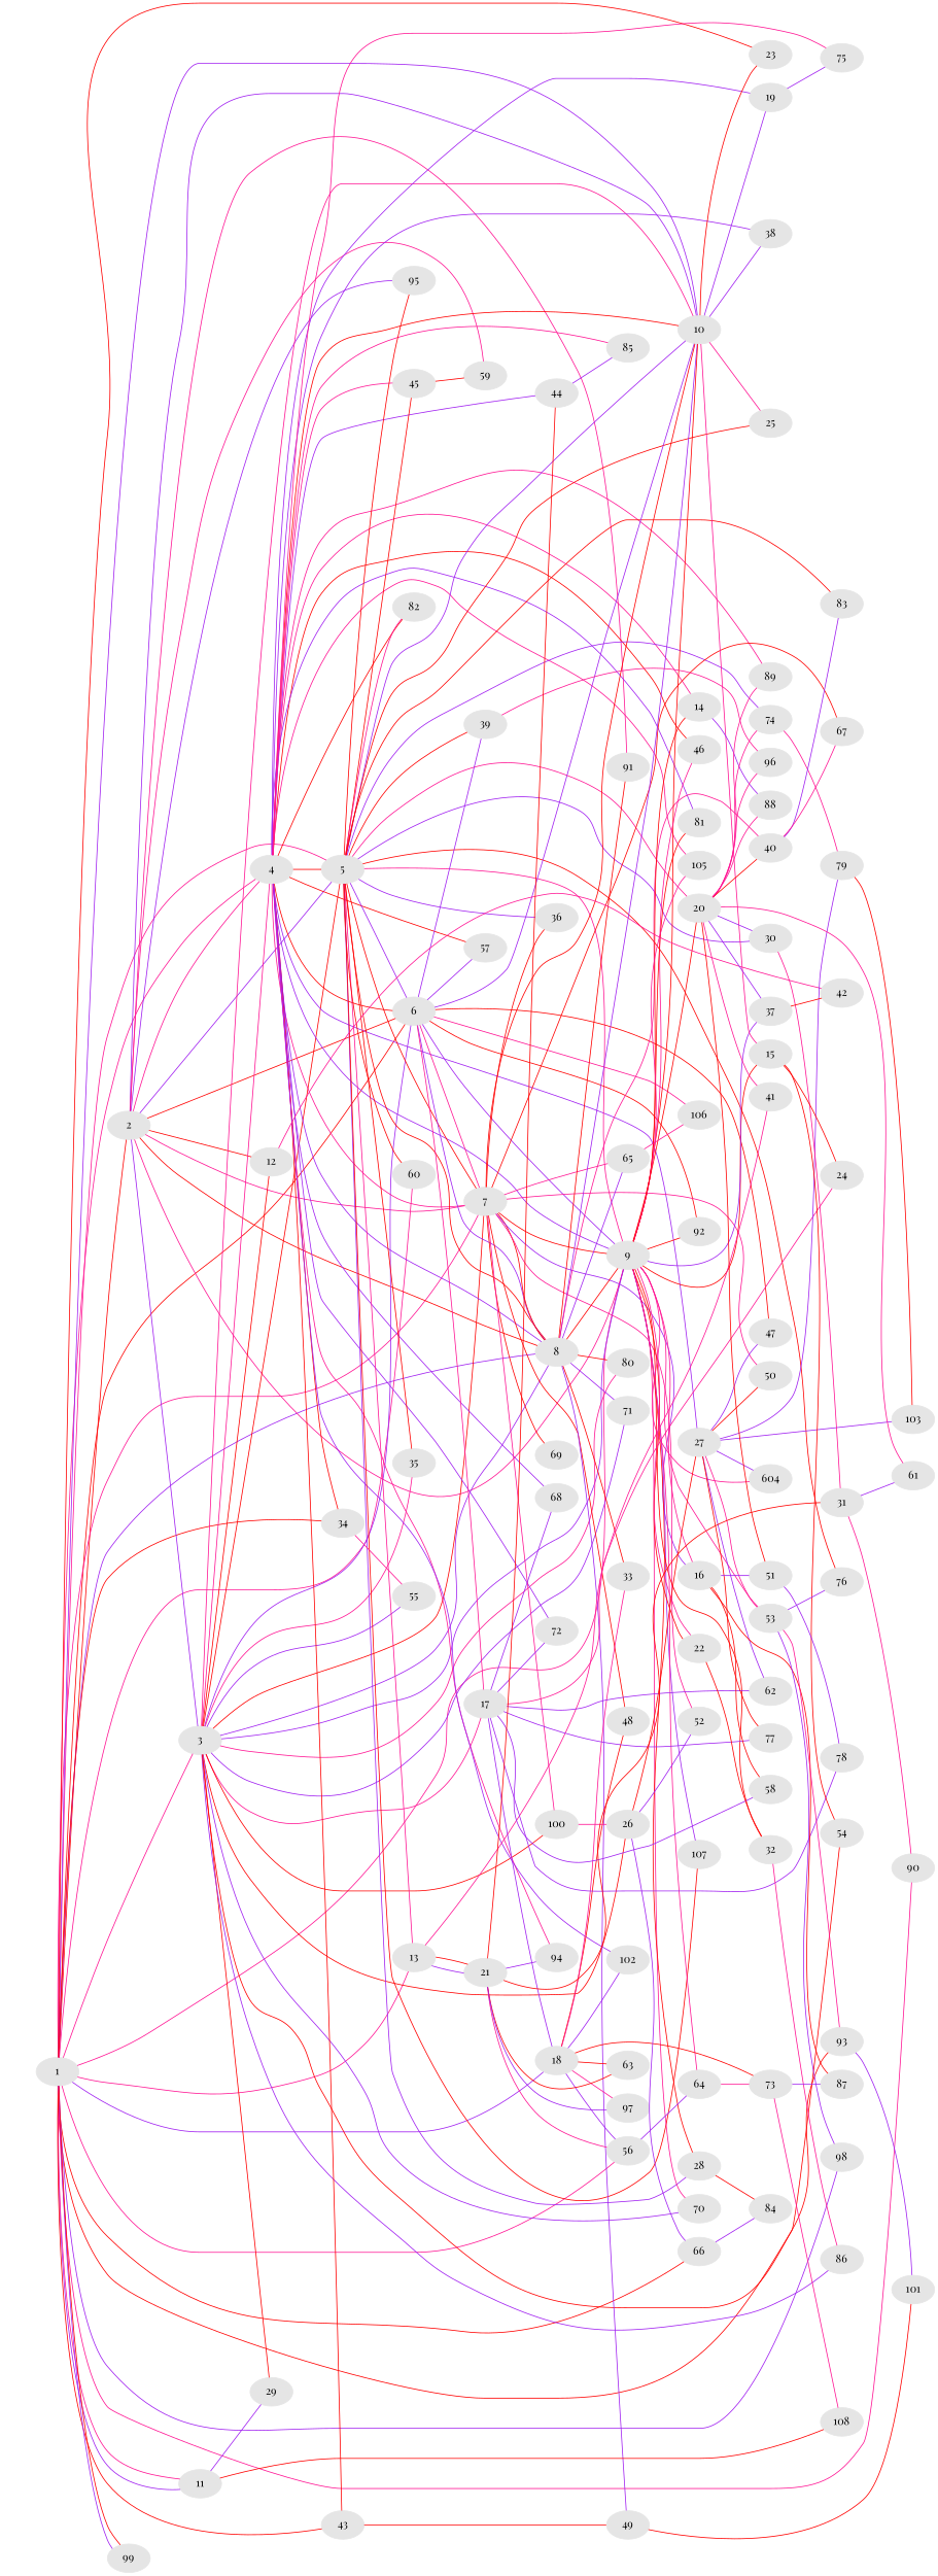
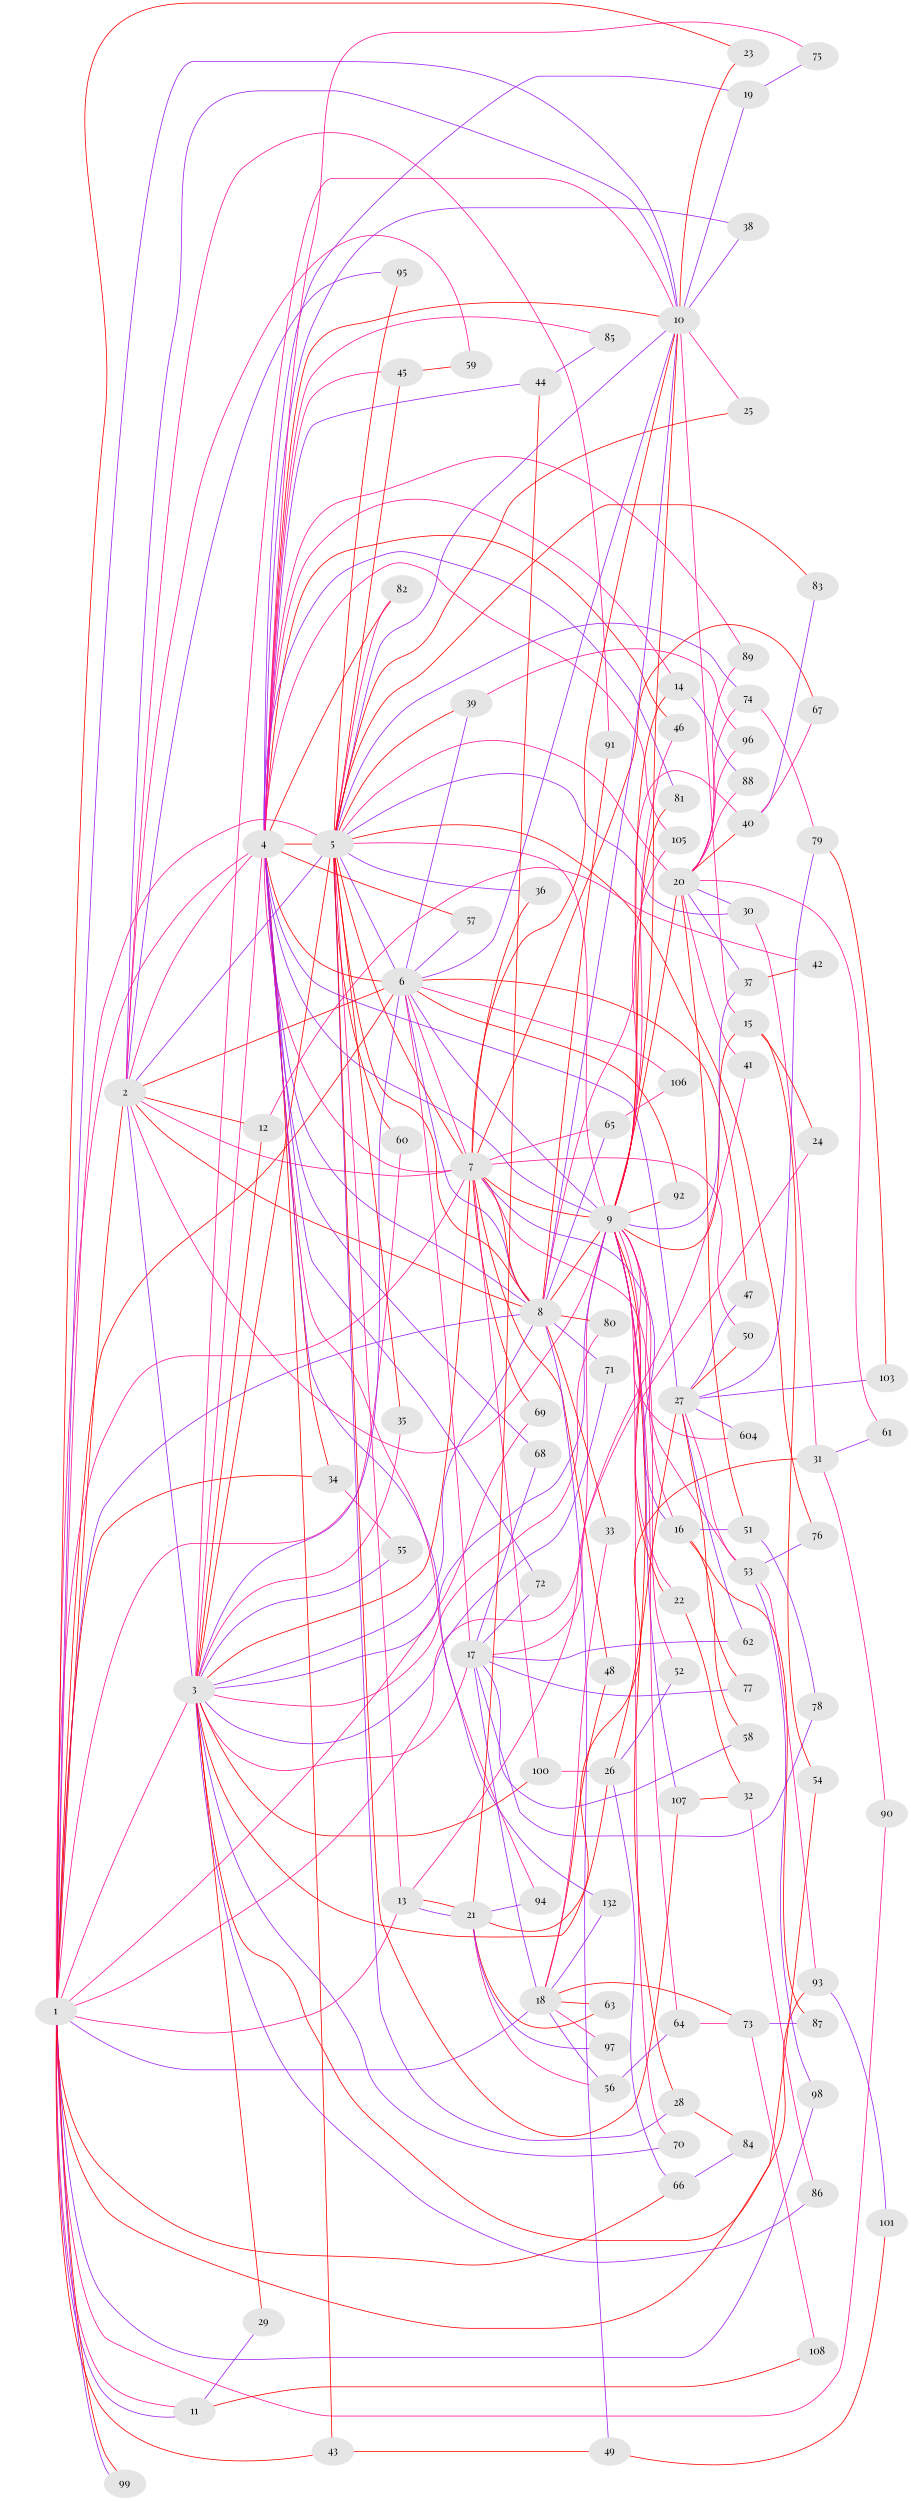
  graph {
    fontname="Playfair Display"
    rankdir=LR
    node [color=gray90 fontname="Playfair Display" style=filled]
    edge [color=red fontname="Playfair Display"]
    1
    2
    3
    4
    5
    6
    7
    8
    9
    10
    11
    13
    18
    23
    34
    43
    54
    60
    66
    69
    90
    98
    99
    12
    59
    91
    95
    17
    26
    29
    35
    55
    70
    71
    80
    86
    93
    100
    14
    19
    27
    38
    44
    45
    46
    57
    68
    72
    75
    81
    82
    85
    89
    94
-   102
+   102 [label=132]
    105
    20
    25
    28
    30
    36
    39
    74
    76
    83
    107
    47
    92
    106
    16
    48
    50
    52
    65
    67
    33
    40
    49
    15
    22
    32
    37
    53
    64
    n85 [label=604]
    108
    21
    41
    56
    63
    73
    97
    84
    42
    24
    58
    62
    77
    78
    101
    88
    79
    103
    51
    61
    96
    31
    87
    1 -- 2
    1 -- 3 [color=deeppink]
    1 -- 4 [color=deeppink]
    1 -- 5 [color=deeppink]
    1 -- 6
    1 -- 7 [color=deeppink]
    1 -- 8 [color=purple]
    1 -- 9 [color=deeppink]
    1 -- 10 [color=purple]
    1 -- 11 [color=purple]
    1 -- 11 [color=deeppink]
    1 -- 13 [color=deeppink]
    1 -- 18 [color=purple]
    1 -- 23
    1 -- 34
    1 -- 43
    1 -- 54
    1 -- 60 [color=deeppink]
    1 -- 66
-   1 -- 56 [color=deeppink]
+   1 -- 69 [color=deeppink]
    1 -- 90 [color=deeppink]
    1 -- 98 [color=purple]
    1 -- 99 [color=purple]
    1 -- 99
    2 -- 3 [color=purple]
    2 -- 4 [color=deeppink]
    2 -- 5 [color=purple]
    2 -- 6
    2 -- 7 [color=deeppink]
    2 -- 8
    2 -- 9 [color=deeppink]
    2 -- 10 [color=purple]
    2 -- 12
    2 -- 59 [color=deeppink]
    2 -- 91 [color=deeppink]
    2 -- 95 [color=purple]
    3 -- 4 [color=deeppink]
    3 -- 5
    3 -- 6 [color=purple]
    3 -- 7
    3 -- 8 [color=purple]
    3 -- 9 [color=purple]
    3 -- 10 [color=deeppink]
    3 -- 12
    3 -- 17 [color=deeppink]
    3 -- 26
    3 -- 29
    3 -- 35 [color=deeppink]
    3 -- 55 [color=purple]
    3 -- 70 [color=purple]
    3 -- 71 [color=purple]
    3 -- 80 [color=deeppink]
    3 -- 86 [color=purple]
    3 -- 93
    3 -- 100
    4 -- 5
    4 -- 6
    4 -- 7 [color=deeppink]
    4 -- 8 [color=purple]
    4 -- 9 [color=purple]
    4 -- 10
    4 -- 34
    4 -- 43
    4 -- 14 [color=deeppink]
    4 -- 19 [color=purple]
    4 -- 27 [color=purple]
    4 -- 38 [color=purple]
    4 -- 44 [color=purple]
    4 -- 45 [color=deeppink]
    4 -- 46
    4 -- 57
    4 -- 68 [color=purple]
    4 -- 72 [color=purple]
    4 -- 75 [color=deeppink]
    4 -- 81 [color=purple]
    4 -- 82
    4 -- 85 [color=deeppink]
    4 -- 89 [color=deeppink]
    4 -- 94 [color=deeppink]
    4 -- 102 [color=purple]
    4 -- 105 [color=deeppink]
    5 -- 6 [color=purple]
    5 -- 7
    5 -- 8
    5 -- 9 [color=deeppink]
    5 -- 10 [color=purple]
    5 -- 13 [color=deeppink]
    5 -- 60
    5 -- 95
    5 -- 35
    5 -- 45
    5 -- 82 [color=deeppink]
    5 -- 20 [color=deeppink]
    5 -- 25
    5 -- 28 [color=purple]
    5 -- 30 [color=purple]
    5 -- 36 [color=purple]
    5 -- 39
    5 -- 74 [color=purple]
    5 -- 76
    5 -- 83
    5 -- 107
    6 -- 7 [color=deeppink]
    6 -- 8 [color=purple]
    6 -- 9 [color=purple]
    6 -- 10 [color=purple]
    6 -- 17 [color=deeppink]
    6 -- 57 [color=purple]
    6 -- 39 [color=purple]
    6 -- 47
    6 -- 92
    6 -- 106 [color=deeppink]
    7 -- 8
    7 -- 9
    7 -- 10
    7 -- 69
    7 -- 100 [color=deeppink]
    7 -- 36
    7 -- 16 [color=purple]
    7 -- 48
    7 -- 50 [color=deeppink]
    7 -- 52 [color=deeppink]
    7 -- 65 [color=deeppink]
    7 -- 67
    8 -- 9
    8 -- 10 [color=purple]
    8 -- 91
    8 -- 71 [color=purple]
    8 -- 80
    8 -- 65 [color=purple]
    8 -- 33
    8 -- 40 [color=deeppink]
    8 -- 49 [color=purple]
    9 -- 10
    9 -- 70 [color=deeppink]
    9 -- 14
    9 -- 46 [color=deeppink]
    9 -- 81
    9 -- 105 [color=deeppink]
    9 -- 20
    9 -- 28
    9 -- 107 [color=purple]
    9 -- 92
    9 -- 16 [color=deeppink]
    9 -- 15
    9 -- 22
    9 -- 22 [color=deeppink]
-   9 -- 32
+   107 -- 32
    9 -- 37 [color=purple]
    9 -- 53 [color=deeppink]
    9 -- 64 [color=deeppink]
    9 -- n85 [color=deeppink]
    10 -- 23
    10 -- 19 [color=purple]
    10 -- 38 [color=purple]
    10 -- 25 [color=deeppink]
    10 -- 15 [color=deeppink]
    11 -- 29 [color=purple]
    11 -- 108
    13 -- 21 [color=purple]
    13 -- 21
    13 -- 41 [color=deeppink]
    18 -- 102 [color=purple]
    18 -- 48
    18 -- 33 [color=deeppink]
    18 -- 56 [color=purple]
    18 -- 63
    18 -- 73
    18 -- 97 [color=deeppink]
    34 -- 55 [color=deeppink]
    43 -- 49
    66 -- 84 [color=purple]
    12 -- 42 [color=deeppink]
    17 -- 18 [color=purple]
    17 -- 68 [color=purple]
    17 -- 72 [color=purple]
    17 -- 24 [color=deeppink]
    17 -- 58 [color=purple]
    17 -- 62 [color=purple]
    17 -- 77 [color=purple]
    17 -- 78 [color=purple]
    26 -- 66 [color=purple]
    26 -- 27
    26 -- 52 [color=purple]
    93 -- 101 [color=purple]
    100 -- 26 [color=deeppink]
    14 -- 88 [color=purple]
    19 -- 75 [color=purple]
    27 -- 47 [color=purple]
    27 -- 50
    27 -- 53 [color=deeppink]
    27 -- n85 [color=purple]
    27 -- 62 [color=purple]
    27 -- 77
    27 -- 79 [color=purple]
    27 -- 103 [color=purple]
    44 -- 85 [color=purple]
    45 -- 59
    20 -- 89 [color=deeppink]
    20 -- 30 [color=purple]
    20 -- 74 [color=deeppink]
    20 -- 40
    20 -- 37 [color=purple]
    20 -- 41 [color=deeppink]
    20 -- 88 [color=deeppink]
    20 -- 51
    20 -- 61 [color=deeppink]
    20 -- 96 [color=deeppink]
    28 -- 84
    30 -- 31 [color=deeppink]
    39 -- 96 [color=deeppink]
    74 -- 79 [color=deeppink]
    16 -- 58
    16 -- 51 [color=purple]
    16 -- 87
    65 -- 106 [color=deeppink]
    40 -- 83 [color=purple]
    40 -- 67 [color=deeppink]
    49 -- 101
    15 -- 54
    15 -- 24
    22 -- 32
    32 -- 86 [color=deeppink]
    37 -- 42
    53 -- 98 [color=purple]
    53 -- 93 [color=deeppink]
    53 -- 76 [color=purple]
    64 -- 73 [color=deeppink]
    21 -- 44
    21 -- 94 [color=purple]
    21 -- 56 [color=deeppink]
    21 -- 63
    21 -- 97 [color=purple]
    21 -- 31
    56 -- 64 [color=purple]
    73 -- 108 [color=deeppink]
    73 -- 87 [color=purple]
    79 -- 103
    51 -- 78 [color=purple]
    31 -- 90 [color=deeppink]
    31 -- 61 [color=purple]
  }
